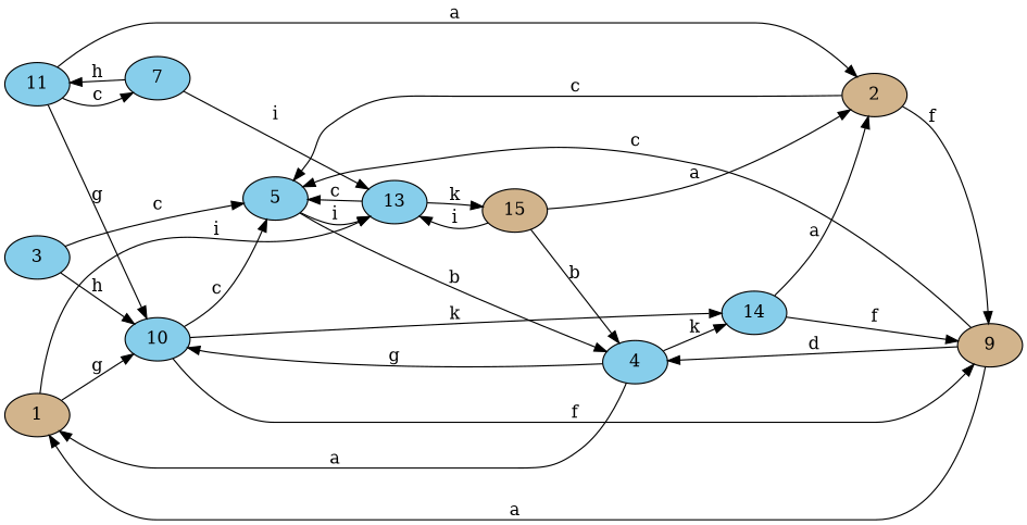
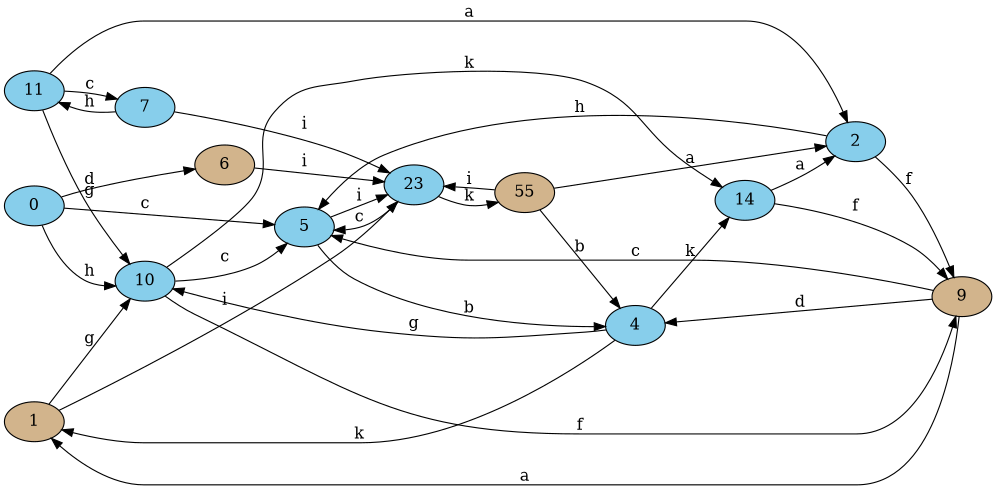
  strict digraph {
    rankdir=LR
    node [fillcolor=skyblue style=filled]
    1 [fillcolor=tan]
    10
-   13
+   13 [label=23]
    5
    9 [fillcolor=tan]
    14
-   15 [fillcolor=tan]
-   2 [fillcolor=tan]
+   15 [fillcolor=tan label=55]
+   2
    4
+   6 [fillcolor=tan]
    7
    11
-   0 [label=3]
+   0
    1 -> 10 [label=g]
    1 -> 13 [label=i]
    10 -> 5 [label=c]
    10 -> 9 [label=f]
    10 -> 14 [label=k]
    13 -> 5 [label=c]
    13 -> 15 [label=k]
    5 -> 13 [label=i]
    5 -> 4 [label=b]
    9 -> 1 [label=a]
    9 -> 5 [label=c]
    9 -> 4 [label=d]
    14 -> 9 [label=f]
    14 -> 2 [label=a]
    15 -> 13 [label=i]
    15 -> 2 [label=a]
    15 -> 4 [label=b]
-   2 -> 5 [label=c]
+   2 -> 5 [label=h]
    2 -> 9 [label=f]
-   4 -> 1 [label=a]
+   4 -> 1 [label=k]
    4 -> 10 [label=g]
    4 -> 14 [label=k]
+   6 -> 13 [label=i]
    7 -> 13 [label=i]
    7 -> 11 [label=h]
    11 -> 10 [label=g]
    11 -> 2 [label=a]
    11 -> 7 [label=c]
    0 -> 10 [label=h]
    0 -> 5 [label=c]
+   0 -> 6 [label=d]
  }
